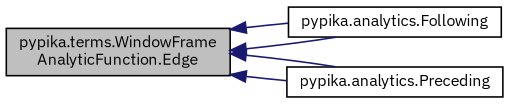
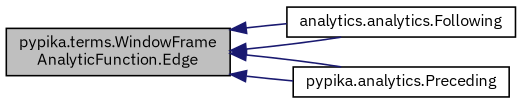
  digraph {
    rankdir=LR
    fontname="IBM Plex Sans"
    node [color=black fillcolor=white fontname="IBM Plex Sans" fontsize=10 shape=record style=filled]
    edge [color=midnightblue dir=back fontname="IBM Plex Sans" fontsize=10 labelfontname=Helvetica labelfontsize=10 style=solid]
    n1 [fillcolor=grey75 fontcolor=black height=0.2 label="pypika.terms.WindowFrame\lAnalyticFunction.Edge" width=0.4]
-   n2 [height=0.2 label="pypika.analytics.Following" width=0.4]
+   n2 [height=0.2 label="analytics.analytics.Following" width=0.4]
    n3 [height=0.2 label="pypika.analytics.Preceding" width=0.4]
    n1 -> n2
    n1 -> n2
    n1 -> n3
    n1 -> n3
  }
